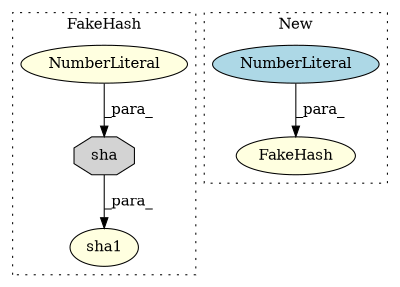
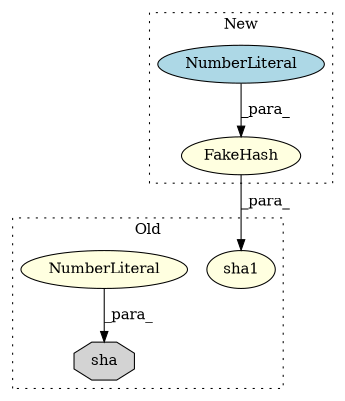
  digraph {
    node [a=32 fillcolor=lightyellow shape=ellipse style=filled]
    n1 [fillcolor=lightgrey l="6,1" label=sha s="2259,2268" shape=octagon]
    n2 [l="5,1" label=sha1 s="2254,2269"]
    n3 [a=34 l=3 label=NumberLiteral s=2265]
    n4 [l="9,1" label=FakeHash s="2869,2880"]
    n5 [a=34 fillcolor=lightblue l=2 label=NumberLiteral s=2878]
    subgraph cluster_1 {
-     label=FakeHash
+     label=Old
      style=dotted
      n1
      n2
      n3
    }
    subgraph cluster_2 {
      label=New
      style=dotted
      n4
      n5
    }
-   n1 -> n2 [label=_para_]
+   n4 -> n2 [label=_para_]
    n3 -> n1 [label=_para_]
    n5 -> n4 [label=_para_]
  }
